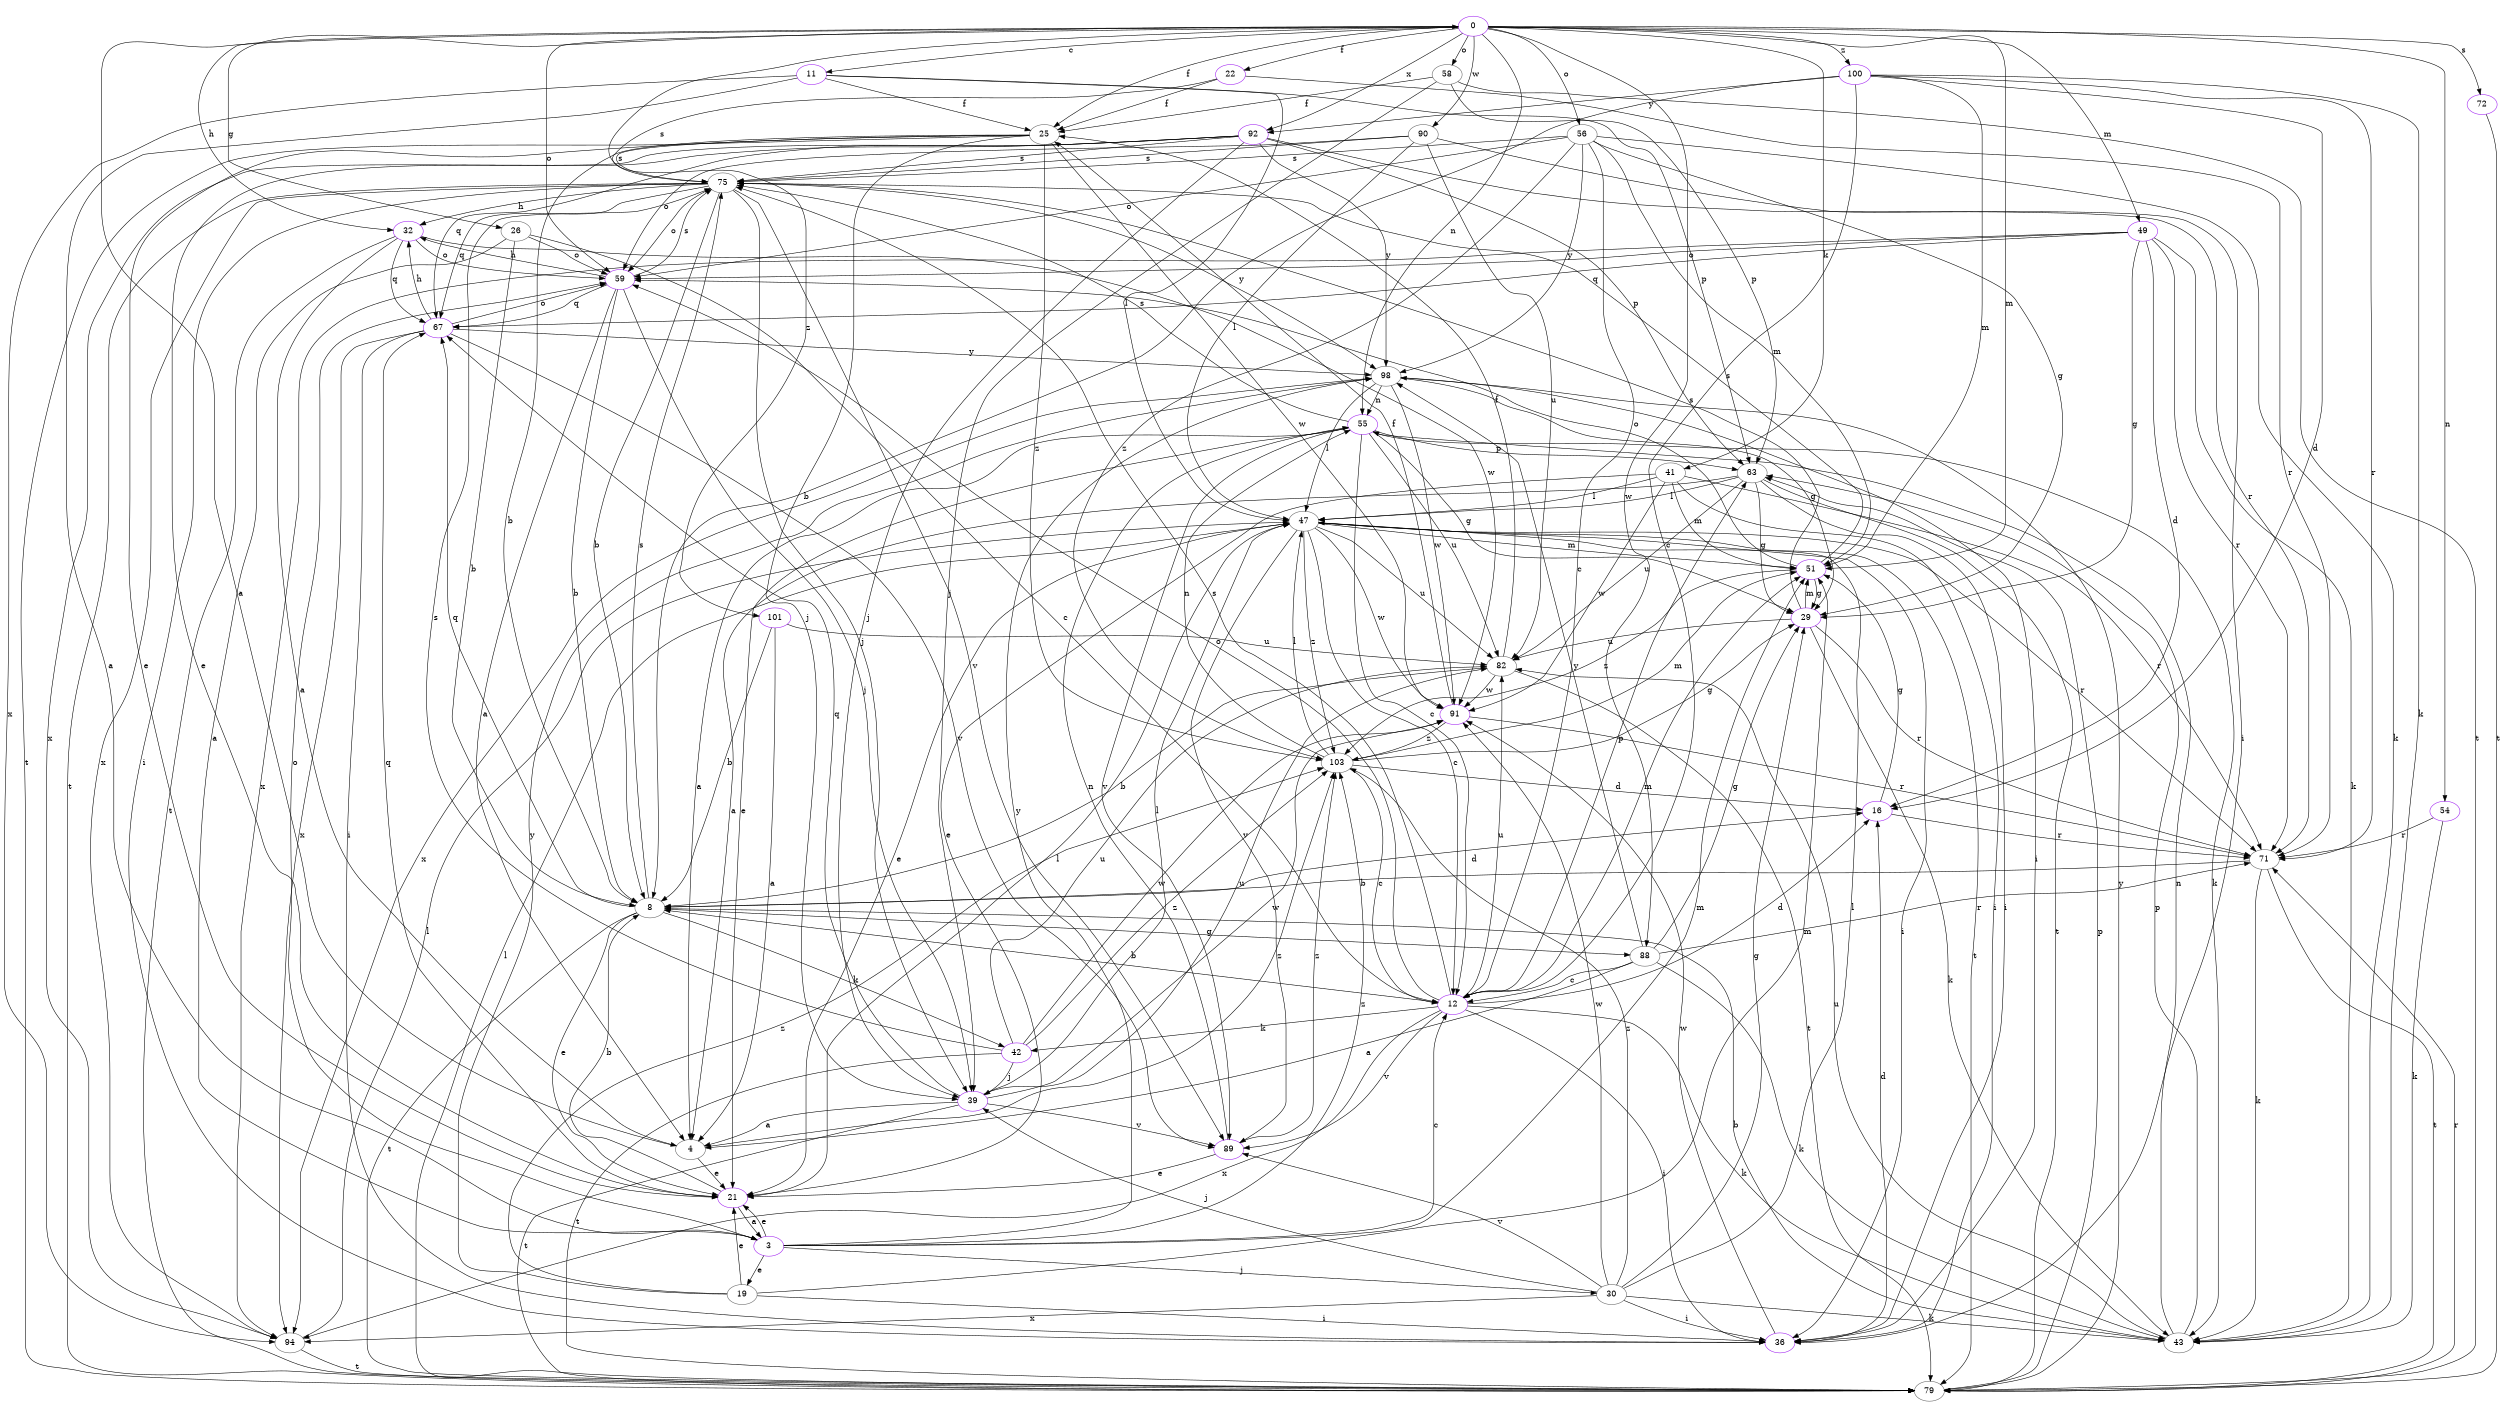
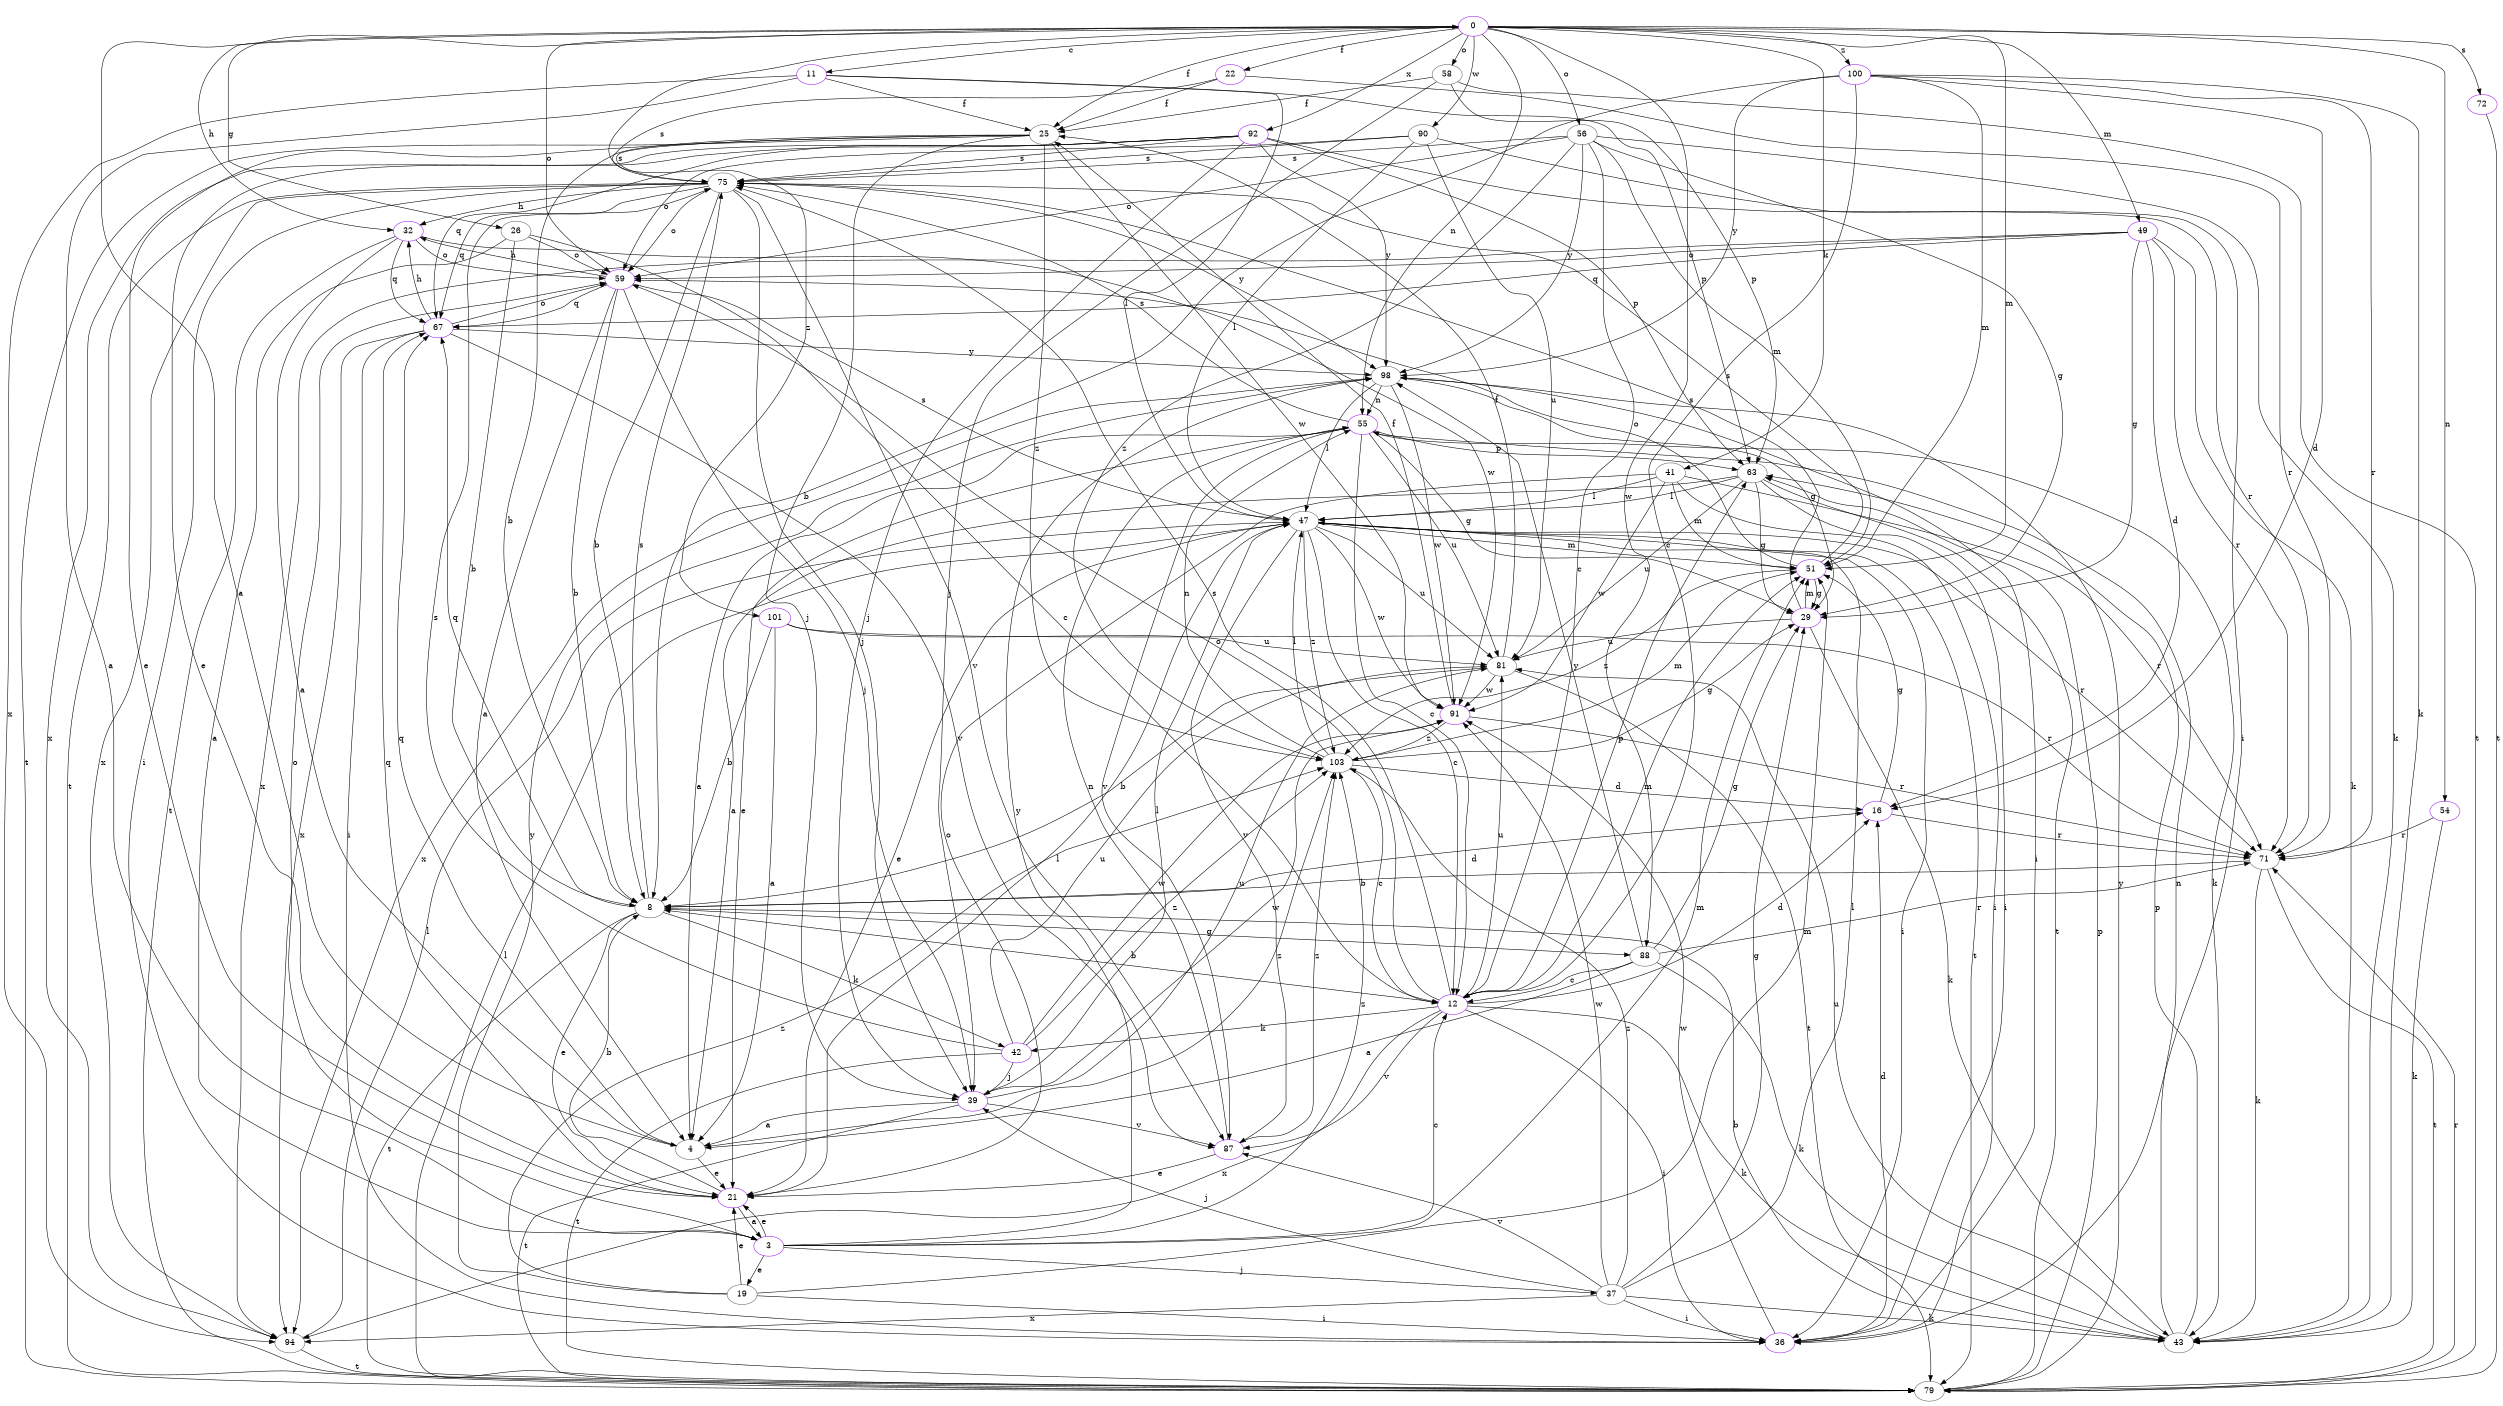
  strict digraph {
    node [color=purple]
    0
    11
    22
    25 [color=gray40]
    26 [color=gray40]
    32
    41 [color=gray40]
    49
    51
    54
    55
    56 [color=gray40]
    58 [color=gray40]
    59
    72
    88 [color=gray40]
    90 [color=gray40]
    92
    100
    101
    3
    47 [color=gray40]
    63 [color=gray40]
    94 [color=gray40]
    75 [color=gray40]
    71 [color=gray40]
    21
    103 [color=gray40]
    8 [color=gray40]
    79 [color=gray40]
    39
    91
    12
    4 [color=gray40]
    67
    36
    16
    29
    43 [color=gray40]
-   82 [color=gray40]
-   87 [label=89]
+   82 [color=gray40 label=81]
+   87
    98 [color=gray40]
    19 [color=gray40]
-   37 [color=gray40 label=30]
+   37 [color=gray40]
    42
    0 -> 11 [label=c]
    0 -> 22 [label=f]
    0 -> 25 [label=f]
    0 -> 26 [label=g]
    0 -> 32 [label=h]
    0 -> 41 [label=k]
    0 -> 49 [label=m]
    0 -> 51 [label=m]
    0 -> 54 [label=n]
    0 -> 55 [label=n]
    0 -> 56 [label=o]
    0 -> 58 [label=o]
    0 -> 59 [label=o]
    0 -> 72 [label=s]
    0 -> 88 [label=w]
    0 -> 90 [label=w]
    0 -> 92 [label=x]
    0 -> 100 [label=z]
    0 -> 101 [label=z]
    11 -> 25 [label=f]
    11 -> 3 [label=a]
    11 -> 47 [label=l]
    11 -> 63 [label=p]
    11 -> 94 [label=x]
    22 -> 25 [label=f]
    22 -> 75 [label=s]
    22 -> 71 [label=r]
    25 -> 75 [label=s]
    25 -> 21 [label=e]
    25 -> 103 [label=z]
    25 -> 8 [label=b]
    25 -> 79 [label=t]
    25 -> 39 [label=j]
    25 -> 91 [label=w]
    26 -> 59 [label=o]
    26 -> 3 [label=a]
    26 -> 8 [label=b]
    26 -> 12 [label=c]
    32 -> 59 [label=o]
    32 -> 79 [label=t]
    32 -> 91 [label=w]
    32 -> 4 [label=a]
    32 -> 67 [label=q]
    41 -> 51 [label=m]
    41 -> 47 [label=l]
    41 -> 71 [label=r]
-   41 -> 21 [label=e]
+   41 -> 21 [label=o]
    41 -> 91 [label=w]
    41 -> 36 [label=i]
    49 -> 59 [label=o]
    49 -> 94 [label=x]
    49 -> 71 [label=r]
    49 -> 67 [label=q]
    49 -> 16 [label=d]
    49 -> 29 [label=g]
    49 -> 43 [label=k]
    51 -> 59 [label=o]
    51 -> 75 [label=s]
    51 -> 103 [label=z]
    51 -> 29 [label=g]
    54 -> 71 [label=r]
    54 -> 43 [label=k]
    55 -> 63 [label=p]
    55 -> 75 [label=s]
    55 -> 21 [label=e]
    55 -> 12 [label=c]
    55 -> 4 [label=a]
    55 -> 29 [label=g]
    55 -> 43 [label=k]
    55 -> 82 [label=u]
    55 -> 87 [label=v]
    56 -> 51 [label=m]
    56 -> 59 [label=o]
    56 -> 75 [label=s]
    56 -> 103 [label=z]
    56 -> 12 [label=c]
    56 -> 29 [label=g]
    56 -> 43 [label=k]
    56 -> 98 [label=y]
    58 -> 25 [label=f]
    58 -> 63 [label=p]
    58 -> 79 [label=t]
    58 -> 39 [label=j]
    59 -> 32 [label=h]
-   59 -> 75 [label=s]
+   59 -> 47 [label=s]
    59 -> 8 [label=b]
    59 -> 39 [label=j]
    59 -> 4 [label=a]
    59 -> 67 [label=q]
    72 -> 79 [label=t]
    88 -> 71 [label=r]
    88 -> 12 [label=c]
    88 -> 4 [label=a]
    88 -> 29 [label=g]
    88 -> 43 [label=k]
    88 -> 98 [label=y]
    90 -> 59 [label=o]
    90 -> 47 [label=l]
    90 -> 75 [label=s]
    90 -> 36 [label=i]
    90 -> 82 [label=u]
    92 -> 63 [label=p]
    92 -> 94 [label=x]
    92 -> 75 [label=s]
    92 -> 71 [label=r]
    92 -> 21 [label=e]
    92 -> 39 [label=j]
    92 -> 67 [label=q]
    92 -> 98 [label=y]
    100 -> 51 [label=m]
    100 -> 71 [label=r]
    100 -> 8 [label=b]
    100 -> 12 [label=c]
    100 -> 16 [label=d]
    100 -> 43 [label=k]
-   100 -> 92 [label=y]
-   29 -> 71 [label=r]
+   100 -> 98 [label=y]
+   101 -> 71 [label=r]
    101 -> 8 [label=b]
    101 -> 4 [label=a]
    101 -> 82 [label=u]
    3 -> 51 [label=m]
    3 -> 59 [label=o]
    3 -> 21 [label=e]
    3 -> 103 [label=z]
    3 -> 12 [label=c]
    3 -> 98 [label=y]
    3 -> 19 [label=e]
    3 -> 37 [label=j]
    47 -> 51 [label=m]
    47 -> 71 [label=r]
    47 -> 21 [label=e]
    47 -> 103 [label=z]
    47 -> 79 [label=t]
    47 -> 91 [label=w]
    47 -> 12 [label=c]
    47 -> 36 [label=i]
    47 -> 82 [label=u]
    47 -> 87 [label=v]
    63 -> 47 [label=l]
    63 -> 79 [label=t]
    63 -> 4 [label=a]
    63 -> 36 [label=i]
    63 -> 29 [label=g]
    63 -> 82 [label=u]
    94 -> 47 [label=l]
    94 -> 79 [label=t]
    75 -> 32 [label=h]
    75 -> 59 [label=o]
    75 -> 94 [label=x]
    75 -> 8 [label=b]
    75 -> 79 [label=t]
    75 -> 39 [label=j]
    75 -> 67 [label=q]
    75 -> 36 [label=i]
    75 -> 87 [label=v]
    75 -> 98 [label=y]
    71 -> 8 [label=b]
    71 -> 79 [label=t]
    71 -> 43 [label=k]
    21 -> 3 [label=a]
    21 -> 47 [label=l]
    21 -> 8 [label=b]
    21 -> 67 [label=q]
    103 -> 51 [label=m]
    103 -> 55 [label=n]
    103 -> 47 [label=l]
    103 -> 12 [label=c]
    103 -> 16 [label=d]
    103 -> 29 [label=g]
    8 -> 88 [label=g]
    8 -> 75 [label=s]
    8 -> 21 [label=e]
    8 -> 79 [label=t]
    8 -> 67 [label=q]
    8 -> 16 [label=d]
    8 -> 42 [label=k]
    79 -> 47 [label=l]
    79 -> 63 [label=p]
    79 -> 71 [label=r]
    79 -> 98 [label=y]
    39 -> 47 [label=l]
    39 -> 79 [label=t]
    39 -> 91 [label=w]
    39 -> 4 [label=a]
    39 -> 82 [label=u]
    39 -> 87 [label=v]
    91 -> 25 [label=f]
    91 -> 71 [label=r]
    91 -> 103 [label=z]
    12 -> 51 [label=m]
    12 -> 59 [label=o]
    12 -> 63 [label=p]
    12 -> 94 [label=x]
    12 -> 75 [label=s]
    12 -> 8 [label=b]
    12 -> 36 [label=i]
    12 -> 16 [label=d]
    12 -> 43 [label=k]
    12 -> 82 [label=u]
    12 -> 87 [label=v]
    12 -> 42 [label=k]
    4 -> 0 [label=a]
    4 -> 21 [label=e]
    4 -> 103 [label=z]
-   39 -> 67 [label=q]
+   4 -> 67 [label=q]
    67 -> 32 [label=h]
    67 -> 59 [label=o]
    67 -> 94 [label=x]
    67 -> 36 [label=i]
    67 -> 87 [label=v]
    67 -> 98 [label=y]
    36 -> 91 [label=w]
    36 -> 16 [label=d]
    16 -> 51 [label=g]
    16 -> 71 [label=r]
    29 -> 51 [label=m]
    29 -> 75 [label=s]
    29 -> 43 [label=k]
    29 -> 82 [label=u]
    43 -> 55 [label=n]
    43 -> 63 [label=p]
    43 -> 8 [label=b]
    43 -> 82 [label=u]
    82 -> 25 [label=f]
    82 -> 8 [label=b]
    82 -> 79 [label=t]
    82 -> 91 [label=w]
    87 -> 55 [label=n]
    87 -> 21 [label=e]
    87 -> 103 [label=z]
    98 -> 55 [label=n]
    98 -> 47 [label=l]
    98 -> 94 [label=x]
    98 -> 91 [label=w]
    98 -> 36 [label=i]
    98 -> 29 [label=g]
    19 -> 51 [label=m]
    19 -> 21 [label=e]
    19 -> 103 [label=z]
    19 -> 36 [label=i]
    19 -> 98 [label=y]
    37 -> 47 [label=l]
    37 -> 94 [label=x]
    37 -> 103 [label=z]
    37 -> 39 [label=j]
    37 -> 91 [label=w]
    37 -> 36 [label=i]
    37 -> 29 [label=g]
    37 -> 43 [label=k]
    37 -> 87 [label=v]
    42 -> 75 [label=s]
    42 -> 103 [label=z]
    42 -> 79 [label=t]
    42 -> 39 [label=j]
    42 -> 91 [label=w]
    42 -> 82 [label=u]
  }
